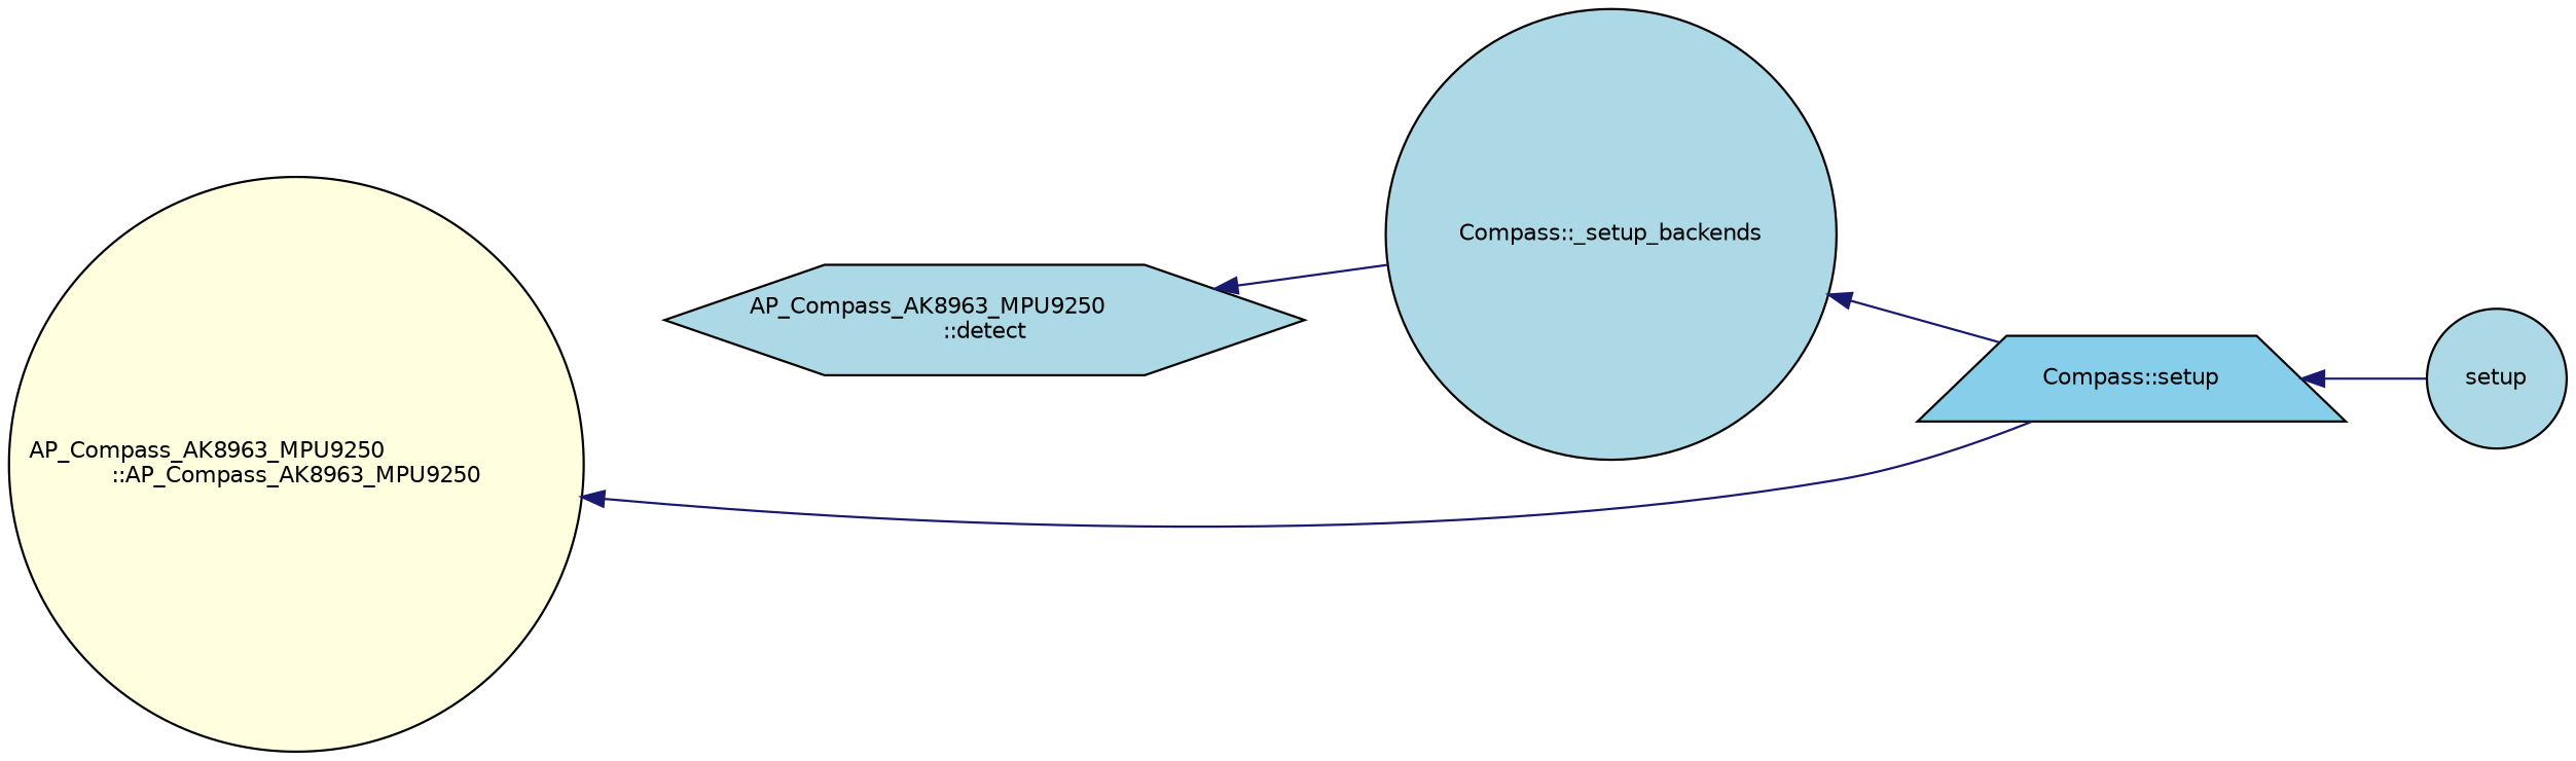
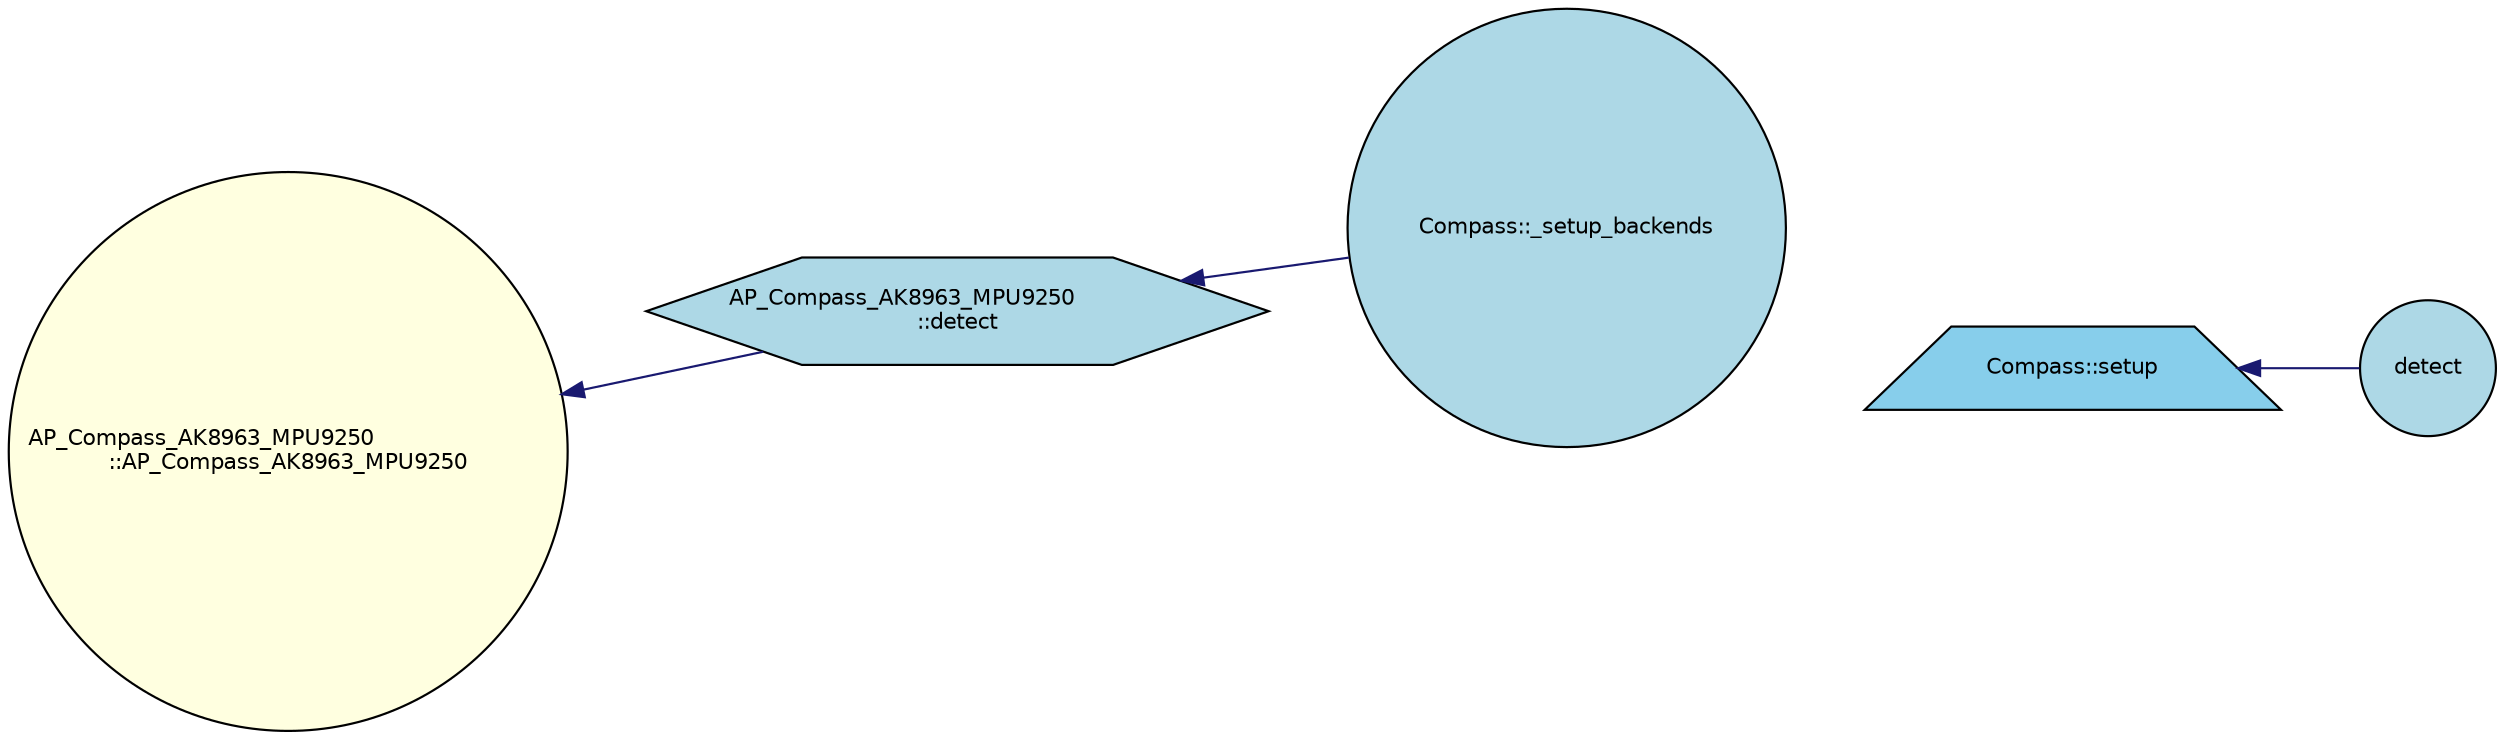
  digraph {
    rankdir=LR
    node [color=black fillcolor=lightblue fontname=Helvetica fontsize=10 shape=circle style=filled]
    edge [color=midnightblue dir=back fontname=Helvetica fontsize=10 labelfontname=Helvetica labelfontsize=10 style=solid]
    n1 [fillcolor=lightyellow fontcolor=black height=0.2 label="AP_Compass_AK8963_MPU9250\l::AP_Compass_AK8963_MPU9250" width=0.4]
    n2 [height=0.2 label="AP_Compass_AK8963_MPU9250\l::detect" shape=hexagon width=0.4]
    n3 [height=0.2 label="Compass::_setup_backends" width=0.4]
    n4 [fillcolor=skyblue height=0.2 label="Compass::setup" shape=trapezium width=0.4]
-   n5 [height=0.2 label=setup width=0.4]
-   n1 -> n4
+   n5 [height=0.2 label=detect width=0.4]
+   n1 -> n2
    n2 -> n3
-   n3 -> n4
    n4 -> n5
  }
